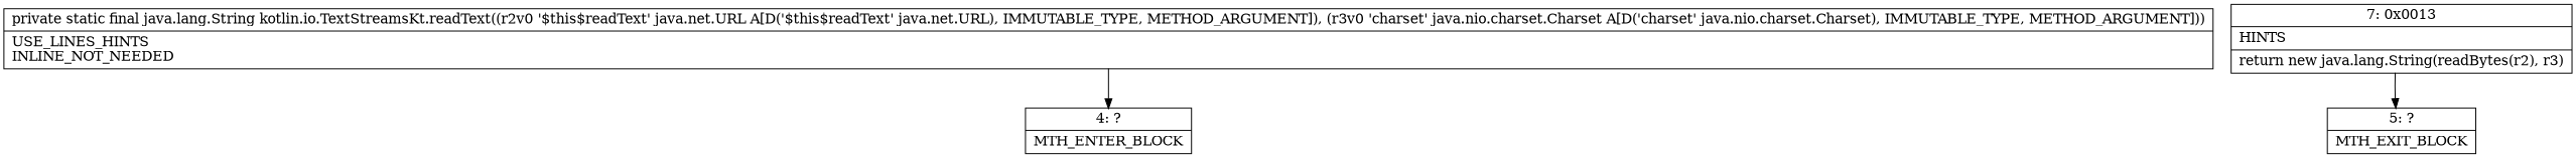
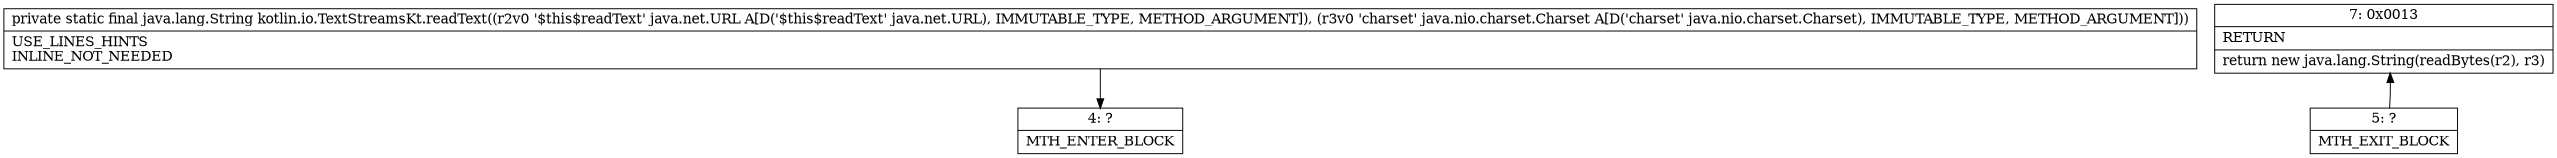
  digraph {
    node [shape=record]
    n1 [label="{4\:\ ?|MTH_ENTER_BLOCK\l}"]
-   n2 [label="{7\:\ 0x0013|HINTS\l|return new java.lang.String(readBytes(r2), r3)\l}"]
+   n2 [label="{7\:\ 0x0013|RETURN\l|return new java.lang.String(readBytes(r2), r3)\l}"]
    n3 [label="{5\:\ ?|MTH_EXIT_BLOCK\l}"]
    n4 [label="{private static final java.lang.String kotlin.io.TextStreamsKt.readText((r2v0 '$this$readText' java.net.URL A[D('$this$readText' java.net.URL), IMMUTABLE_TYPE, METHOD_ARGUMENT]), (r3v0 'charset' java.nio.charset.Charset A[D('charset' java.nio.charset.Charset), IMMUTABLE_TYPE, METHOD_ARGUMENT]))  | USE_LINES_HINTS\lINLINE_NOT_NEEDED\l}"]
-   n2 -> n3
+   n3 -> n2
    n4 -> n1
  }
